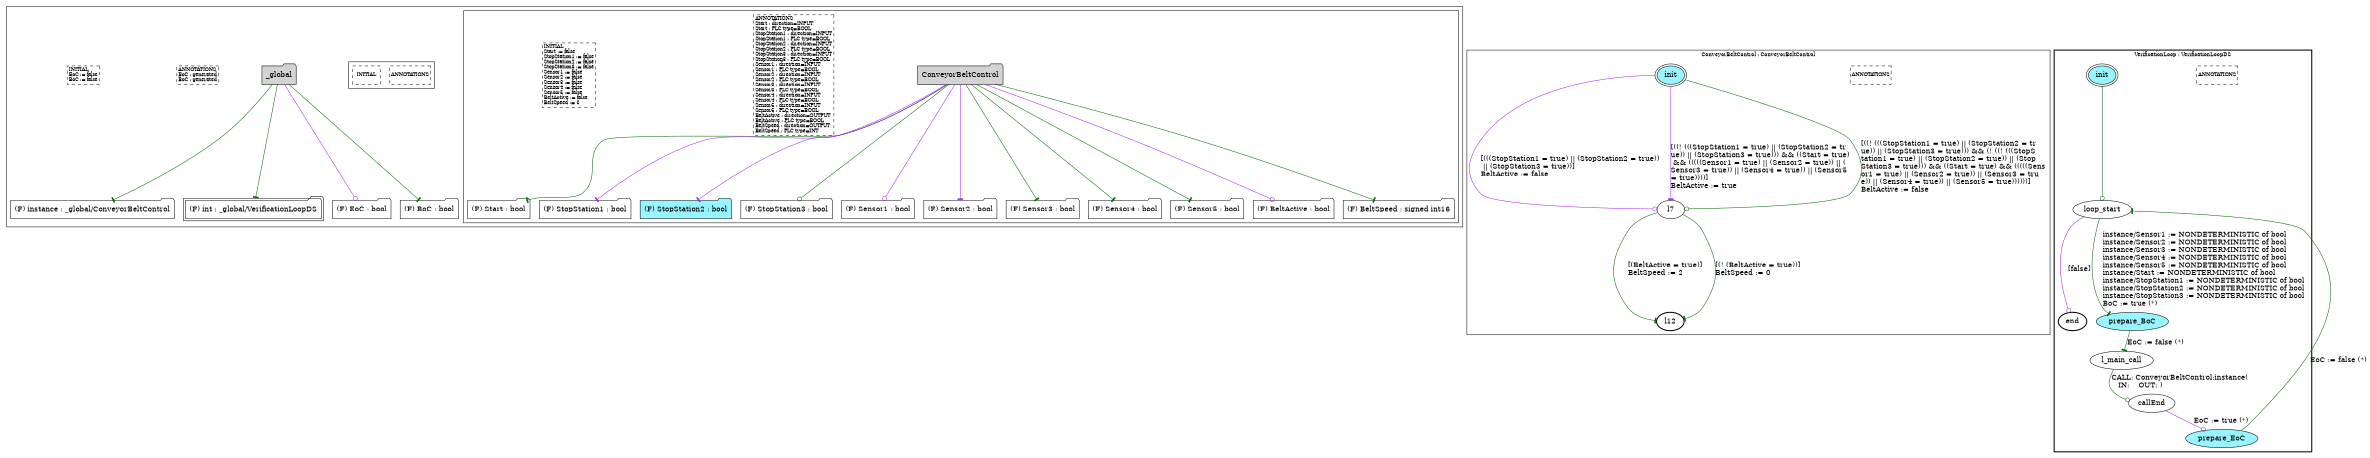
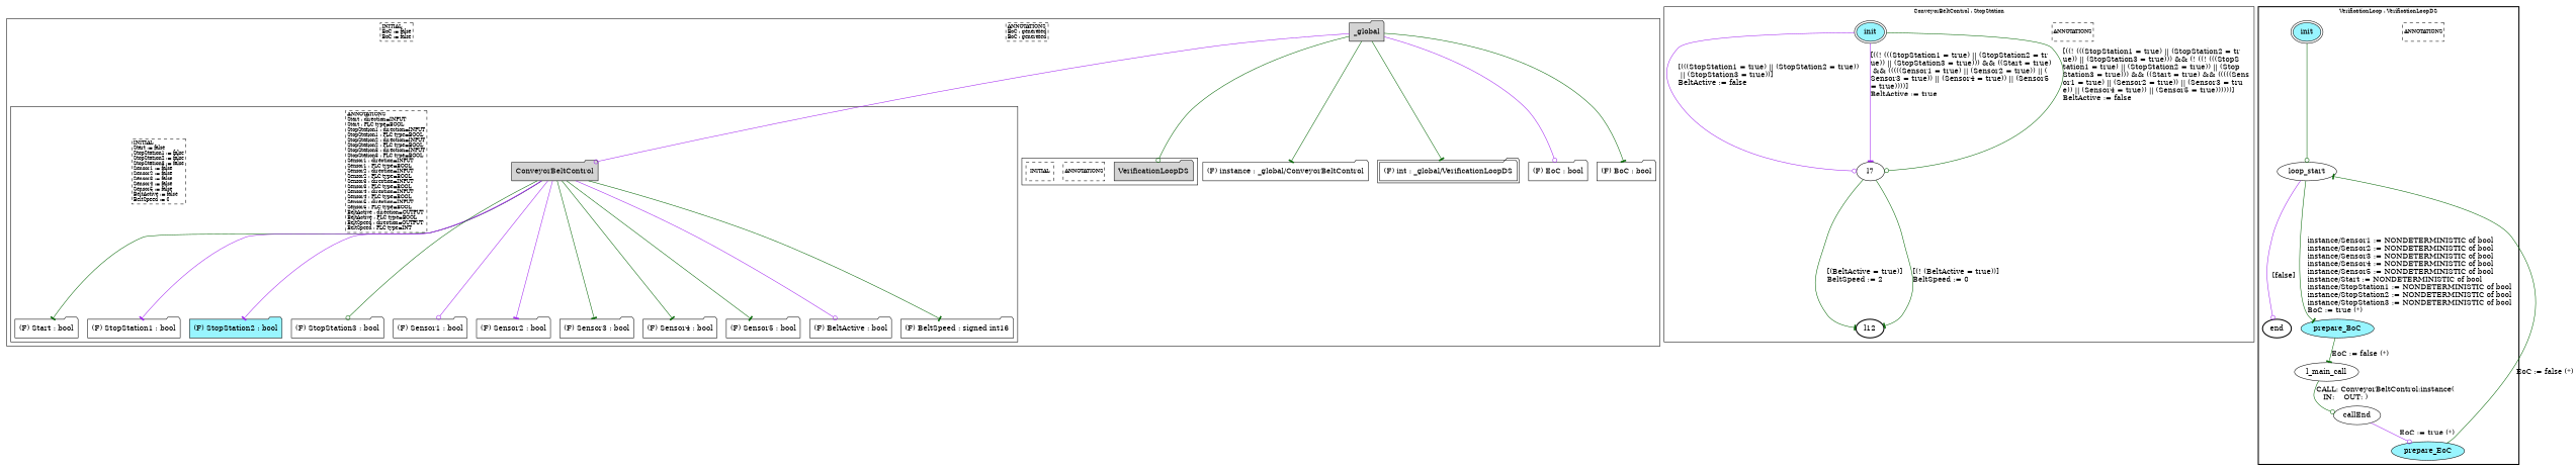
  digraph {
    node [shape=folder style=filled fillcolor=white]
    edge [arrowhead=tee color=darkgreen]
    n1 [label=ConveyorBeltControl fillcolor=""]
    n2 [label="(F) Start : bool"]
    n3 [label="(F) StopStation1 : bool"]
    n4 [fillcolor=cadetblue1 label="(F) StopStation2 : bool"]
    n5 [label="(F) StopStation3 : bool"]
    n6 [label="(F) Sensor1 : bool"]
    n7 [label="(F) Sensor2 : bool"]
    n8 [label="(F) Sensor3 : bool"]
    n9 [label="(F) Sensor4 : bool"]
    n10 [label="(F) Sensor5 : bool"]
    n11 [label="(F) BeltActive : bool"]
    n12 [label="(F) BeltSpeed : signed int16"]
    n13 [fontsize=9 label="ANNOTATIONS\lStart : direction=INPUT\lStart : PLC type=BOOL\lStopStation1 : direction=INPUT\lStopStation1 : PLC type=BOOL\lStopStation2 : direction=INPUT\lStopStation2 : PLC type=BOOL\lStopStation3 : direction=INPUT\lStopStation3 : PLC type=BOOL\lSensor1 : direction=INPUT\lSensor1 : PLC type=BOOL\lSensor2 : direction=INPUT\lSensor2 : PLC type=BOOL\lSensor3 : direction=INPUT\lSensor3 : PLC type=BOOL\lSensor4 : direction=INPUT\lSensor4 : PLC type=BOOL\lSensor5 : direction=INPUT\lSensor5 : PLC type=BOOL\lBeltActive : direction=OUTPUT\lBeltActive : PLC type=BOOL\lBeltSpeed : direction=OUTPUT\lBeltSpeed : PLC type=INT\l" margin="0.04,0.04" shape=rectangle style=dashed]
    n14 [fillcolor=lightyellow fontsize=9 label="INITIAL\lStart := false\lStopStation1 := false\lStopStation2 := false\lStopStation3 := false\lSensor1 := false\lSensor2 := false\lSensor3 := false\lSensor4 := false\lSensor5 := false\lBeltActive := false\lBeltSpeed := 0\l" margin="0.04,0.04" shape=rectangle style=dashed]
+   n15 [label=VerificationLoopDS fillcolor=""]
    n16 [fontsize=9 label=ANNOTATIONS margin="0.04,0.04" shape=rectangle style=dashed]
    n17 [fillcolor=lightyellow fontsize=9 label=INITIAL margin="0.04,0.04" shape=rectangle style=dashed]
    n18 [label=_global fillcolor=""]
    n19 [label="(F) instance : _global/ConveyorBeltControl"]
    n20 [label="(F) int : _global/VerificationLoopDS" peripheries=2]
    n21 [label="(F) EoC : bool"]
    n22 [label="(F) BoC : bool"]
    n23 [fontsize=9 label="ANNOTATIONS\lEoC : generated\lBoC : generated\l" margin="0.04,0.04" shape=rectangle style=dashed]
    n24 [fillcolor=lightyellow fontsize=9 label="INITIAL\lEoC := false\lBoC := false\l" margin="0.04,0.04" shape=rectangle style=dashed]
    n25 [fontsize=9 label=ANNOTATIONS margin="0.04,0.04" shape=rectangle style=dashed]
    n26 [color=black fillcolor=cadetblue1 label=init peripheries=2 shape=ellipse]
    n27 [color=black label=l7 shape=ellipse]
    n28 [color=black label=l12 shape=ellipse style=bold]
    n29 [fontsize=9 label=ANNOTATIONS margin="0.04,0.04" shape=rectangle style=dashed]
    n30 [color=black fillcolor=cadetblue1 label=init peripheries=2 shape=ellipse]
    n31 [color=black label=loop_start shape=ellipse]
    n32 [color=black fillcolor=cadetblue1 label=end shape=ellipse style=bold]
    n33 [color=black fillcolor=cadetblue1 label=prepare_BoC shape=ellipse]
    n34 [color=black label=l_main_call shape=ellipse]
    n35 [color=black label=callEnd shape=ellipse]
    n36 [color=black fillcolor=cadetblue1 label=prepare_EoC shape=ellipse]
    subgraph cluster_1 {
      n18
      n19
      n20
      n21
      n22
      n23
      n24
      subgraph cluster_2 {
        n1
        n2
        n3
        n4
        n5
        n6
        n7
        n8
        n9
        n10
        n11
        n12
        n13
        n14
      }
      subgraph cluster_3 {
+       n15
        n16
        n17
      }
    }
    subgraph cluster_4 {
      color=black
      fontsize=10
      label="VerificationLoop : VerificationLoopDS"
      ranksep=0.4
      style=bold
      n29
      n30
      n31
      n32
      n33
      n34
      n35
      n36
    }
    subgraph cluster_5 {
      color=black
      fontsize=10
-     label="ConveyorBeltControl : ConveyorBeltControl"
+     label="ConveyorBeltControl : StopStation"
      ranksep=0.4
      n25
      n26
      n27
      n28
    }
    n1 -> n2
    n1 -> n3 [color=purple]
    n1 -> n4 [color=purple]
    n1 -> n5 [arrowhead=odot]
    n1 -> n6 [arrowhead=odot color=purple]
    n1 -> n7 [color=purple]
    n1 -> n8
    n1 -> n9
    n1 -> n10
    n1 -> n11 [arrowhead=odot color=purple]
    n1 -> n12
+   n18 -> n1 [arrowhead=odot color=purple]
+   n18 -> n15 [arrowhead=odot]
    n18 -> n19
    n18 -> n20
    n18 -> n21 [arrowhead=odot color=purple]
    n18 -> n22
    n26 -> n27 [arrowhead=odot color=purple label="[(((StopStation1 = true) || (StopStation2 = true))\l || (StopStation3 = true))]\lBeltActive := false\l"]
    n26 -> n27 [color=purple label="[((! (((StopStation1 = true) || (StopStation2 = tr\lue)) || (StopStation3 = true))) && ((Start = true)\l && (((((Sensor1 = true) || (Sensor2 = true)) || (\lSensor3 = true)) || (Sensor4 = true)) || (Sensor5 \l= true))))]\lBeltActive := true\l"]
    n26 -> n27 [arrowhead=odot label="[((! (((StopStation1 = true) || (StopStation2 = tr\lue)) || (StopStation3 = true))) && (! ((! (((StopS\ltation1 = true) || (StopStation2 = true)) || (Stop\lStation3 = true))) && ((Start = true) && (((((Sens\lor1 = true) || (Sensor2 = true)) || (Sensor3 = tru\le)) || (Sensor4 = true)) || (Sensor5 = true))))))]\lBeltActive := false\l"]
    n27 -> n28 [label="[(BeltActive = true)]\lBeltSpeed := 2\l"]
    n27 -> n28 [label="[(! (BeltActive = true))]\lBeltSpeed := 0\l"]
    n30 -> n31 [arrowhead=odot]
    n31 -> n32 [arrowhead=odot color=purple label="[false]"]
    n31 -> n33 [label="instance/Sensor1 := NONDETERMINISTIC of bool\linstance/Sensor2 := NONDETERMINISTIC of bool\linstance/Sensor3 := NONDETERMINISTIC of bool\linstance/Sensor4 := NONDETERMINISTIC of bool\linstance/Sensor5 := NONDETERMINISTIC of bool\linstance/Start := NONDETERMINISTIC of bool\linstance/StopStation1 := NONDETERMINISTIC of bool\linstance/StopStation2 := NONDETERMINISTIC of bool\linstance/StopStation3 := NONDETERMINISTIC of bool\lBoC := true (*)\l"]
    n33 -> n34 [label="EoC := false (*)"]
    n34 -> n35 [arrowhead=odot label="CALL: ConveyorBeltControl:instance(\l   IN:    OUT: )\l"]
    n35 -> n36 [arrowhead=odot color=purple label="EoC := true (*)"]
    n36 -> n31 [label="EoC := false (*)"]
  }
